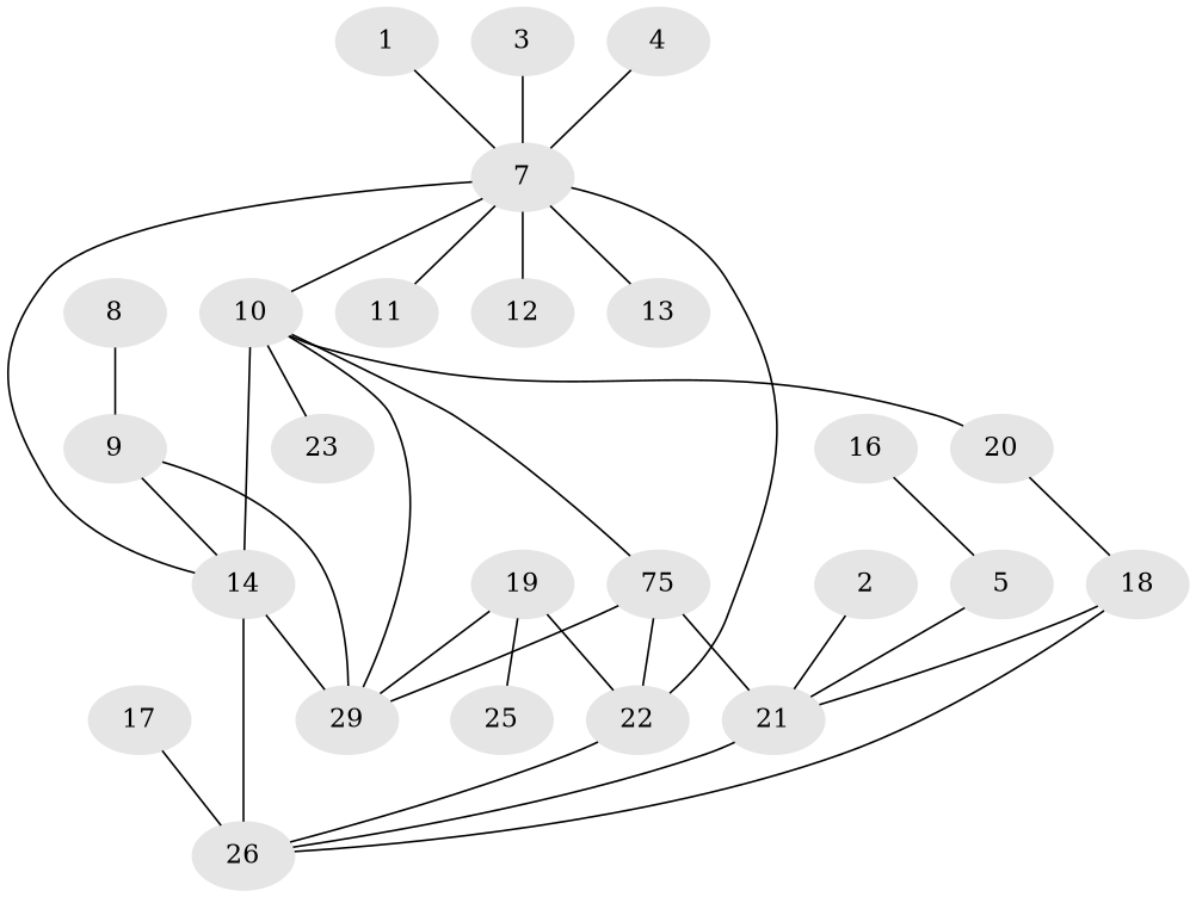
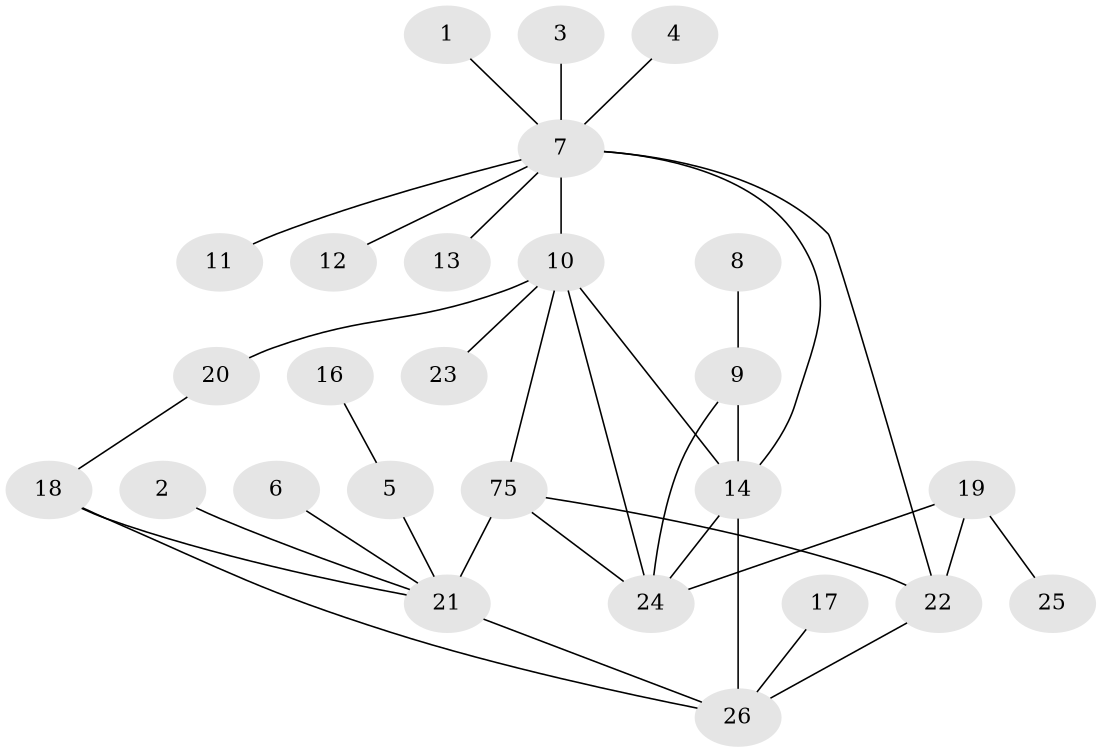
  graph {
    node [color=gray90 style=filled]
    edge [weight=1.0]
    1
    7
    10
    11
    12
    13
    14
    22
    2
    21
    26
    3
    4
    5
-   24 [label=29]
+   6
+   24
    n17 [label=75]
    20
    23
    19
    25
    8
    9
    18
    16
    17
    1 -- 7
    7 -- 10
    7 -- 11
    7 -- 12
    7 -- 13
    7 -- 14
    7 -- 22 [weight=2.0]
    10 -- 14
    10 -- 24
    10 -- n17
    10 -- 20 [weight=3.0]
    10 -- 23
    14 -- 26 [weight=4.0]
    14 -- 24 [weight=2.0]
    22 -- 26
    2 -- 21
    21 -- 26
    3 -- 7
    4 -- 7
    5 -- 21
+   6 -- 21
    n17 -- 22
    n17 -- 21 [weight=3.0]
    n17 -- 24
    20 -- 18
    19 -- 22 [weight=2.0]
    19 -- 24
    19 -- 25
    8 -- 9
    9 -- 14
    9 -- 24 [weight=2.0]
    18 -- 21
    18 -- 26
    16 -- 5
    17 -- 26
  }
